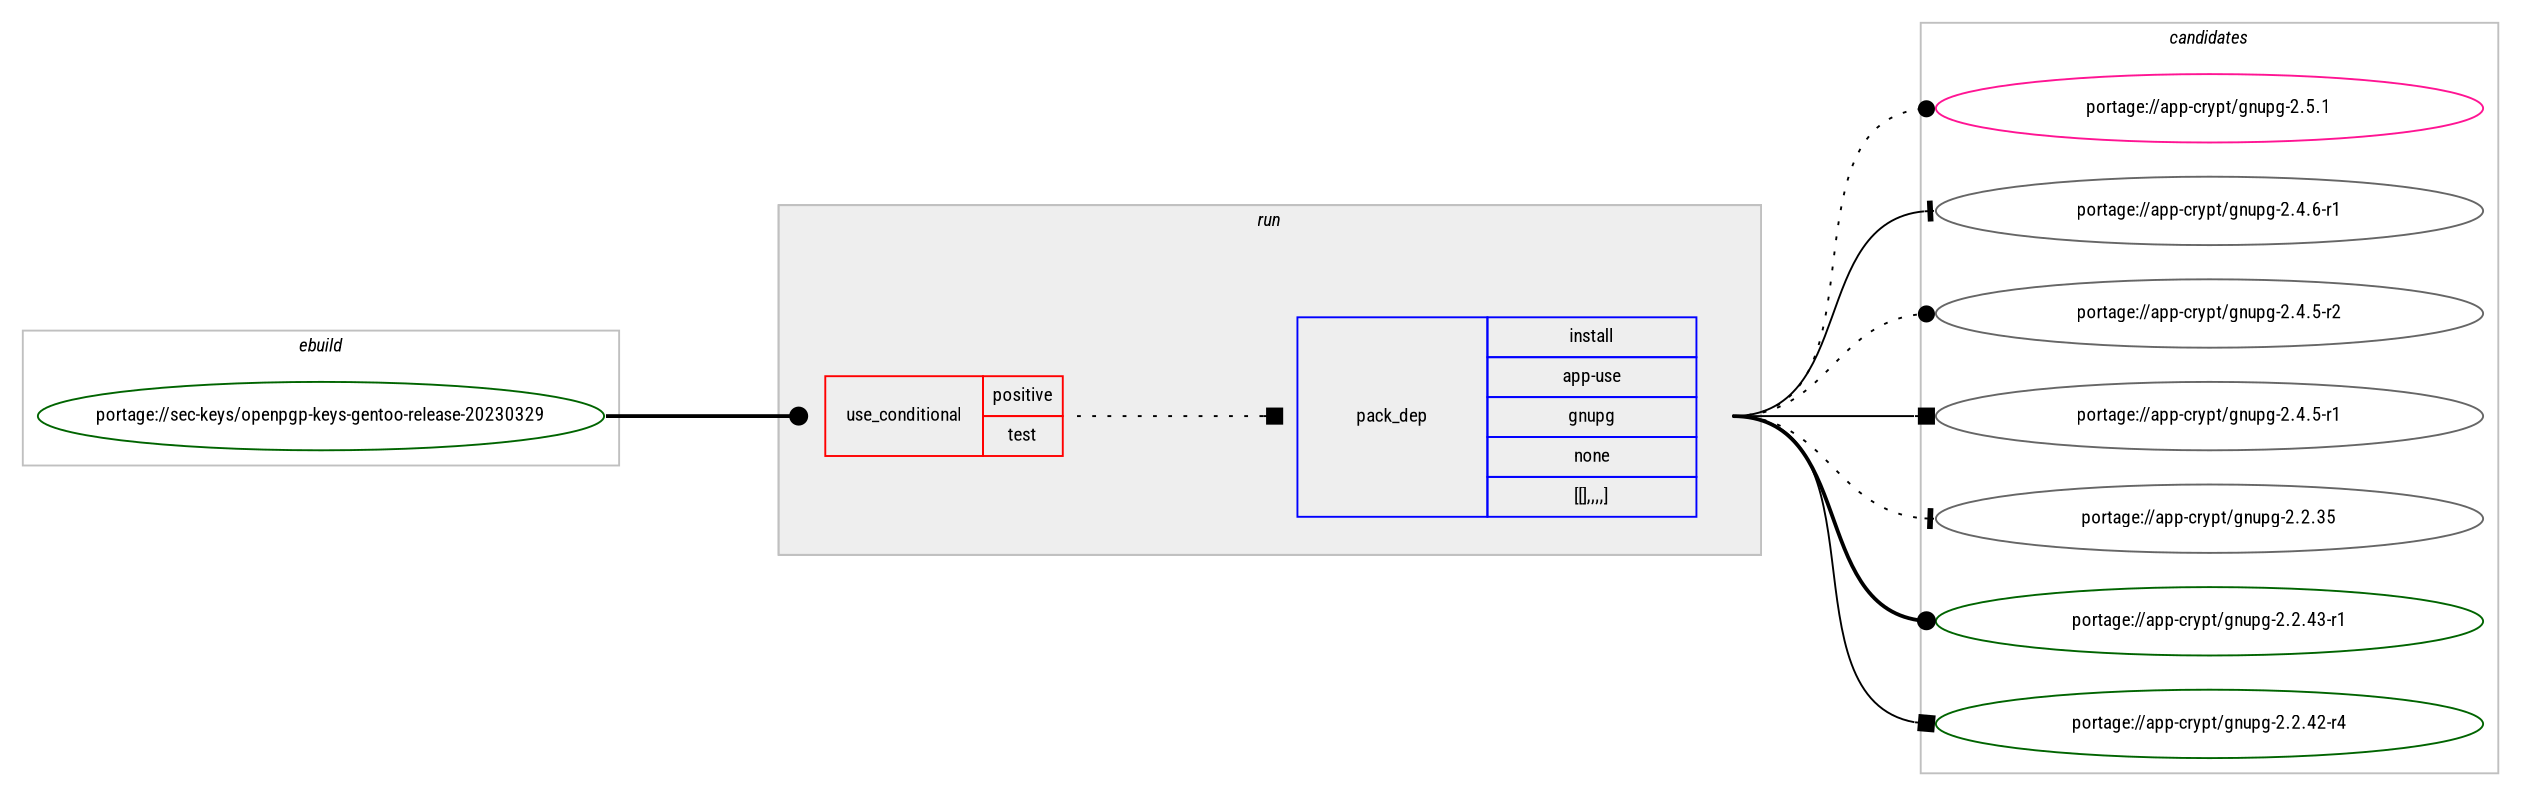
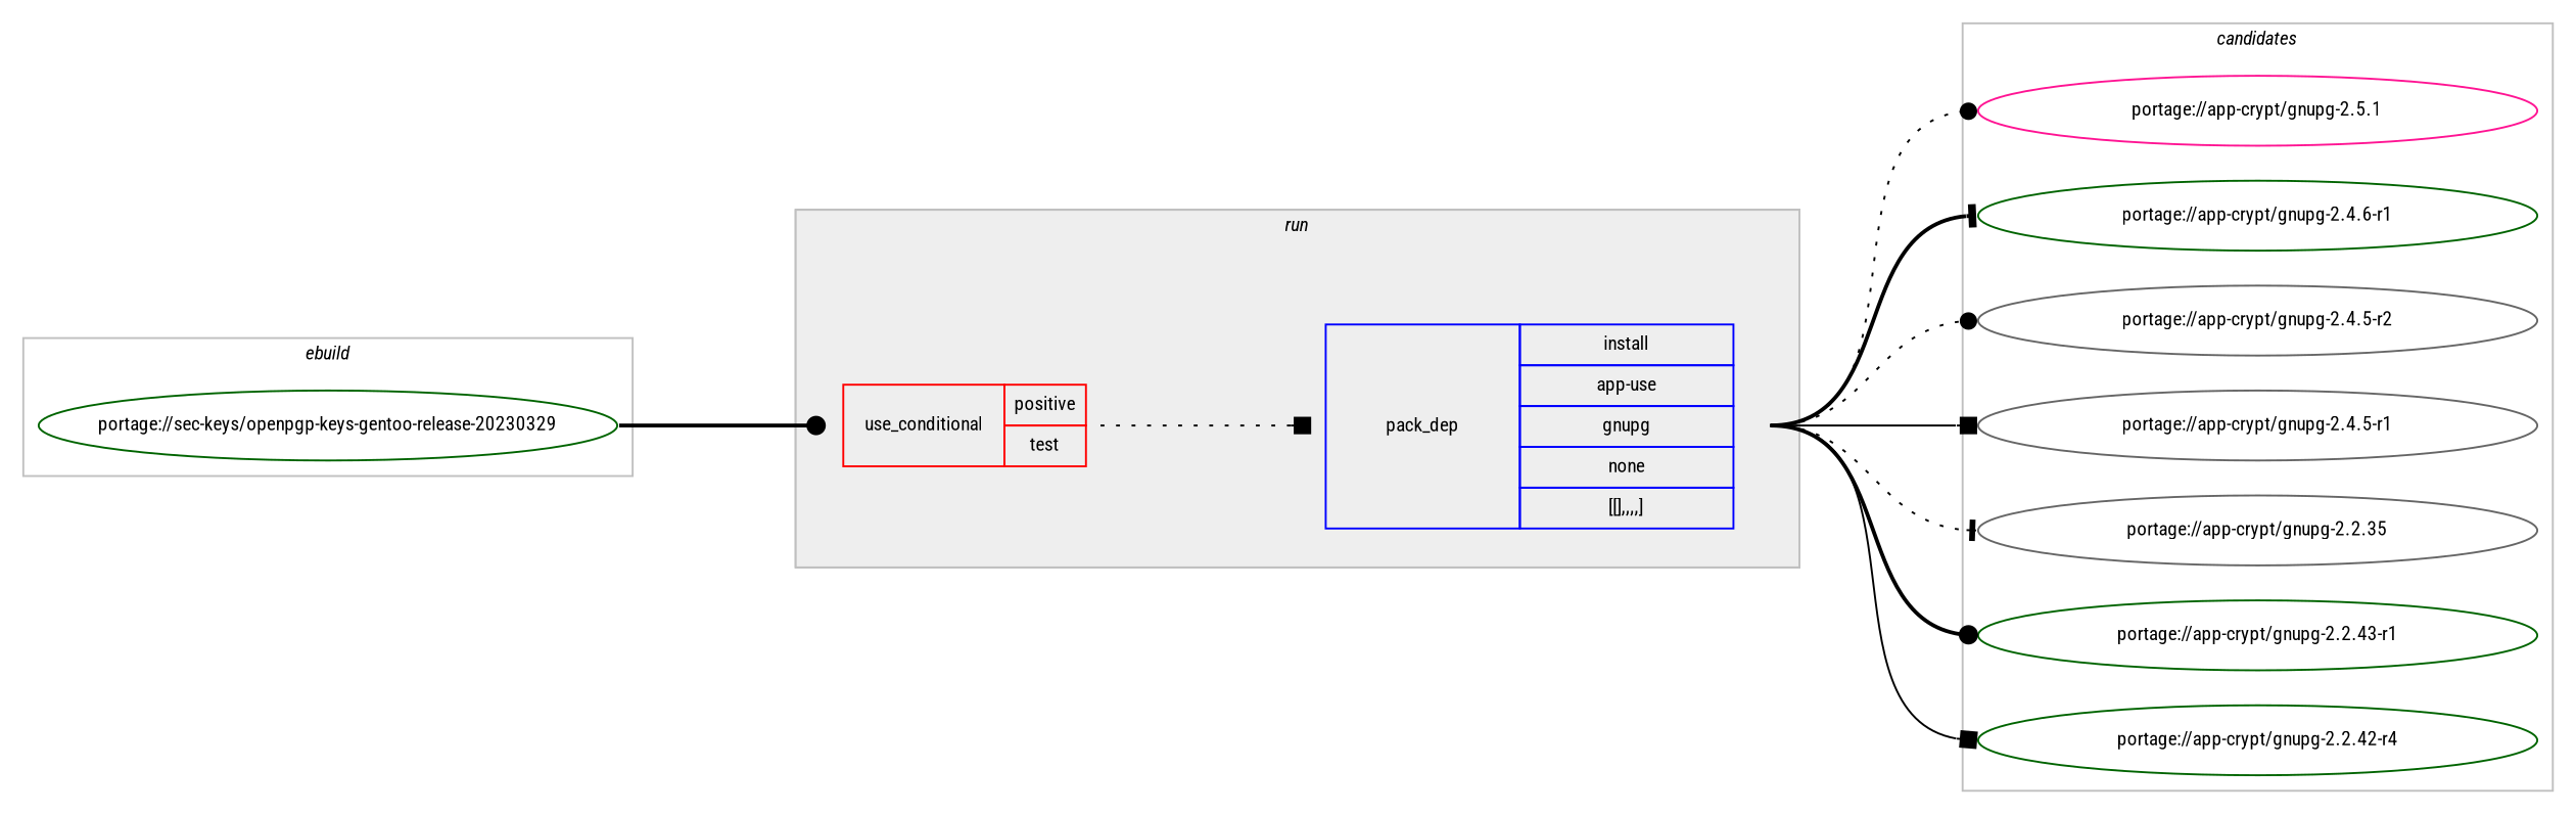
  digraph {
    compound=true
    concentrate=true
    fontname="Roboto Condensed"
    fontsize=10
    newrank=true
    rankdir=LR
    ranksep=1.5
    node [color=gray40 fontname="Roboto Condensed" fontsize=10]
    edge [arrowhead=dot fontname="Roboto Condensed" headport=w style=dotted tailport=e weight=100]
    n1 [color=darkgreen label="portage://sec-keys/openpgp-keys-gentoo-release-20230329" width=4]
    n2 [color=blue label=<<TABLE BORDER="0" CELLBORDER="1" CELLSPACING="0" CELLPADDING="4" WIDTH="220"><TR><TD ROWSPAN="6" CELLPADDING="30">pack_dep</TD></TR><TR><TD WIDTH="110">install</TD></TR><TR><TD>app-use</TD></TR><TR><TD>gnupg</TD></TR><TR><TD>none</TD></TR><TR><TD>[[],,,,]</TD></TR></TABLE>> shape=none]
    n3 [color=red label=<<TABLE BORDER="0" CELLBORDER="1" CELLSPACING="0" CELLPADDING="4"><TR><TD ROWSPAN="3" CELLPADDING="10">use_conditional</TD></TR><TR><TD>positive</TD></TR><TR><TD>test</TD></TR></TABLE>> shape=none]
    n4 [color=deeppink label="portage://app-crypt/gnupg-2.5.1" width=4]
-   n5 [label="portage://app-crypt/gnupg-2.4.6-r1" width=4]
+   n5 [color=darkgreen label="portage://app-crypt/gnupg-2.4.6-r1" width=4]
    n6 [label="portage://app-crypt/gnupg-2.4.5-r2" width=4]
    n7 [label="portage://app-crypt/gnupg-2.4.5-r1" width=4]
    n8 [label="portage://app-crypt/gnupg-2.2.35" width=4]
    n9 [color=darkgreen label="portage://app-crypt/gnupg-2.2.43-r1" width=4]
    n10 [color=darkgreen label="portage://app-crypt/gnupg-2.2.42-r4" width=4]
    subgraph cluster_1 {
      color=gray
      label=<<i>ebuild</i>>
      n1
    }
    subgraph cluster_2 {
      color=gray
      label=<<i>dependencies</i>>
      subgraph cluster_3 {
        color=gray
        fillcolor="#eeeeee"
        label=<<i>compile</i>>
        style=filled
        subgraph sub_4 {
          color=gray
          fillcolor="#eeeeee"
          label=<<i>compile</i>>
          style=filled
          n3
          subgraph sub_5 {
            color=gray
            fillcolor="#eeeeee"
            label=<<i>compile</i>>
            style=filled
            n2
          }
        }
      }
      subgraph cluster_6 {
        color=gray
        fillcolor="#eeeeee"
        label=<<i>compile and run</i>>
        style=filled
      }
      subgraph cluster_7 {
        color=gray
        fillcolor="#eeeeee"
        label=<<i>run</i>>
        style=filled
      }
    }
    subgraph cluster_8 {
      color=gray
      label=<<i>candidates</i>>
      rank=same
      subgraph sub_9 {
        color=black
        label=<<i>candidates</i>>
        nodesep=1
        rank=same
        n4
        n5
        n6
        n7
        n8
        n9
        n10
      }
    }
    n1 -> n3 [style=bold weight=20]
    n2 -> n4
-   n2 -> n5 [arrowhead=tee style=solid]
+   n2 -> n5 [arrowhead=tee style=bold]
    n2 -> n6
    n2 -> n7 [arrowhead=box style=solid]
    n2 -> n8 [arrowhead=tee]
    n2 -> n9 [style=bold]
    n2 -> n10 [arrowhead=box style=solid]
    n3 -> n2 [arrowhead=box weight=20]
  }
